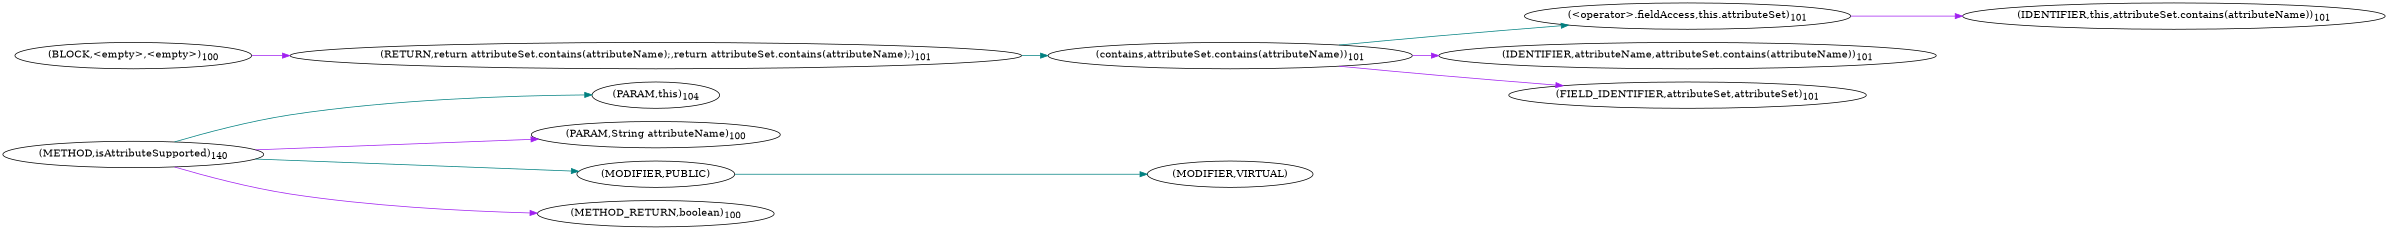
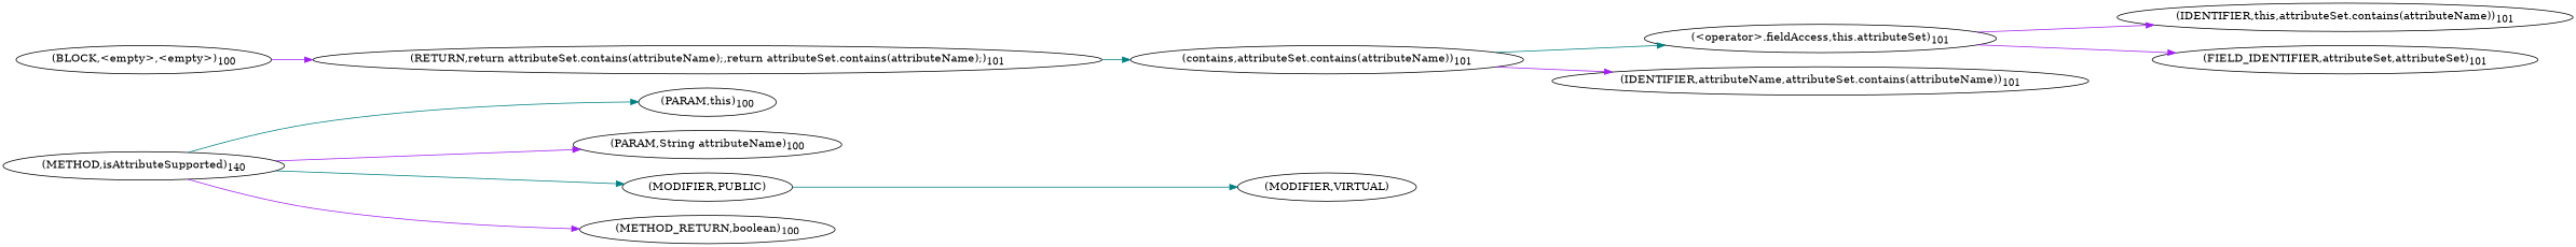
  digraph {
    rankdir=LR
    edge [color=purple]
    n1 [label=<(METHOD,isAttributeSupported)<SUB>140</SUB>>]
-   n2 [label=<(PARAM,this)<SUB>104</SUB>>]
+   n2 [label=<(PARAM,this)<SUB>100</SUB>>]
    n3 [label=<(PARAM,String attributeName)<SUB>100</SUB>>]
    n4 [label=<(MODIFIER,PUBLIC)>]
    n5 [label=<(METHOD_RETURN,boolean)<SUB>100</SUB>>]
    n6 [label=<(BLOCK,&lt;empty&gt;,&lt;empty&gt;)<SUB>100</SUB>>]
    n7 [label=<(RETURN,return attributeSet.contains(attributeName);,return attributeSet.contains(attributeName);)<SUB>101</SUB>>]
    n8 [label=<(MODIFIER,VIRTUAL)>]
    n9 [label=<(contains,attributeSet.contains(attributeName))<SUB>101</SUB>>]
    n10 [label=<(&lt;operator&gt;.fieldAccess,this.attributeSet)<SUB>101</SUB>>]
    n11 [label=<(IDENTIFIER,attributeName,attributeSet.contains(attributeName))<SUB>101</SUB>>]
    n12 [label=<(IDENTIFIER,this,attributeSet.contains(attributeName))<SUB>101</SUB>>]
    n13 [label=<(FIELD_IDENTIFIER,attributeSet,attributeSet)<SUB>101</SUB>>]
    n1 -> n2 [color=teal]
    n1 -> n3
    n1 -> n4 [color=teal]
    n1 -> n5
    n4 -> n8 [color=teal]
    n6 -> n7
    n7 -> n9 [color=teal]
    n9 -> n10 [color=teal]
    n9 -> n11
    n10 -> n12
-   n9 -> n13
+   n10 -> n13
  }
